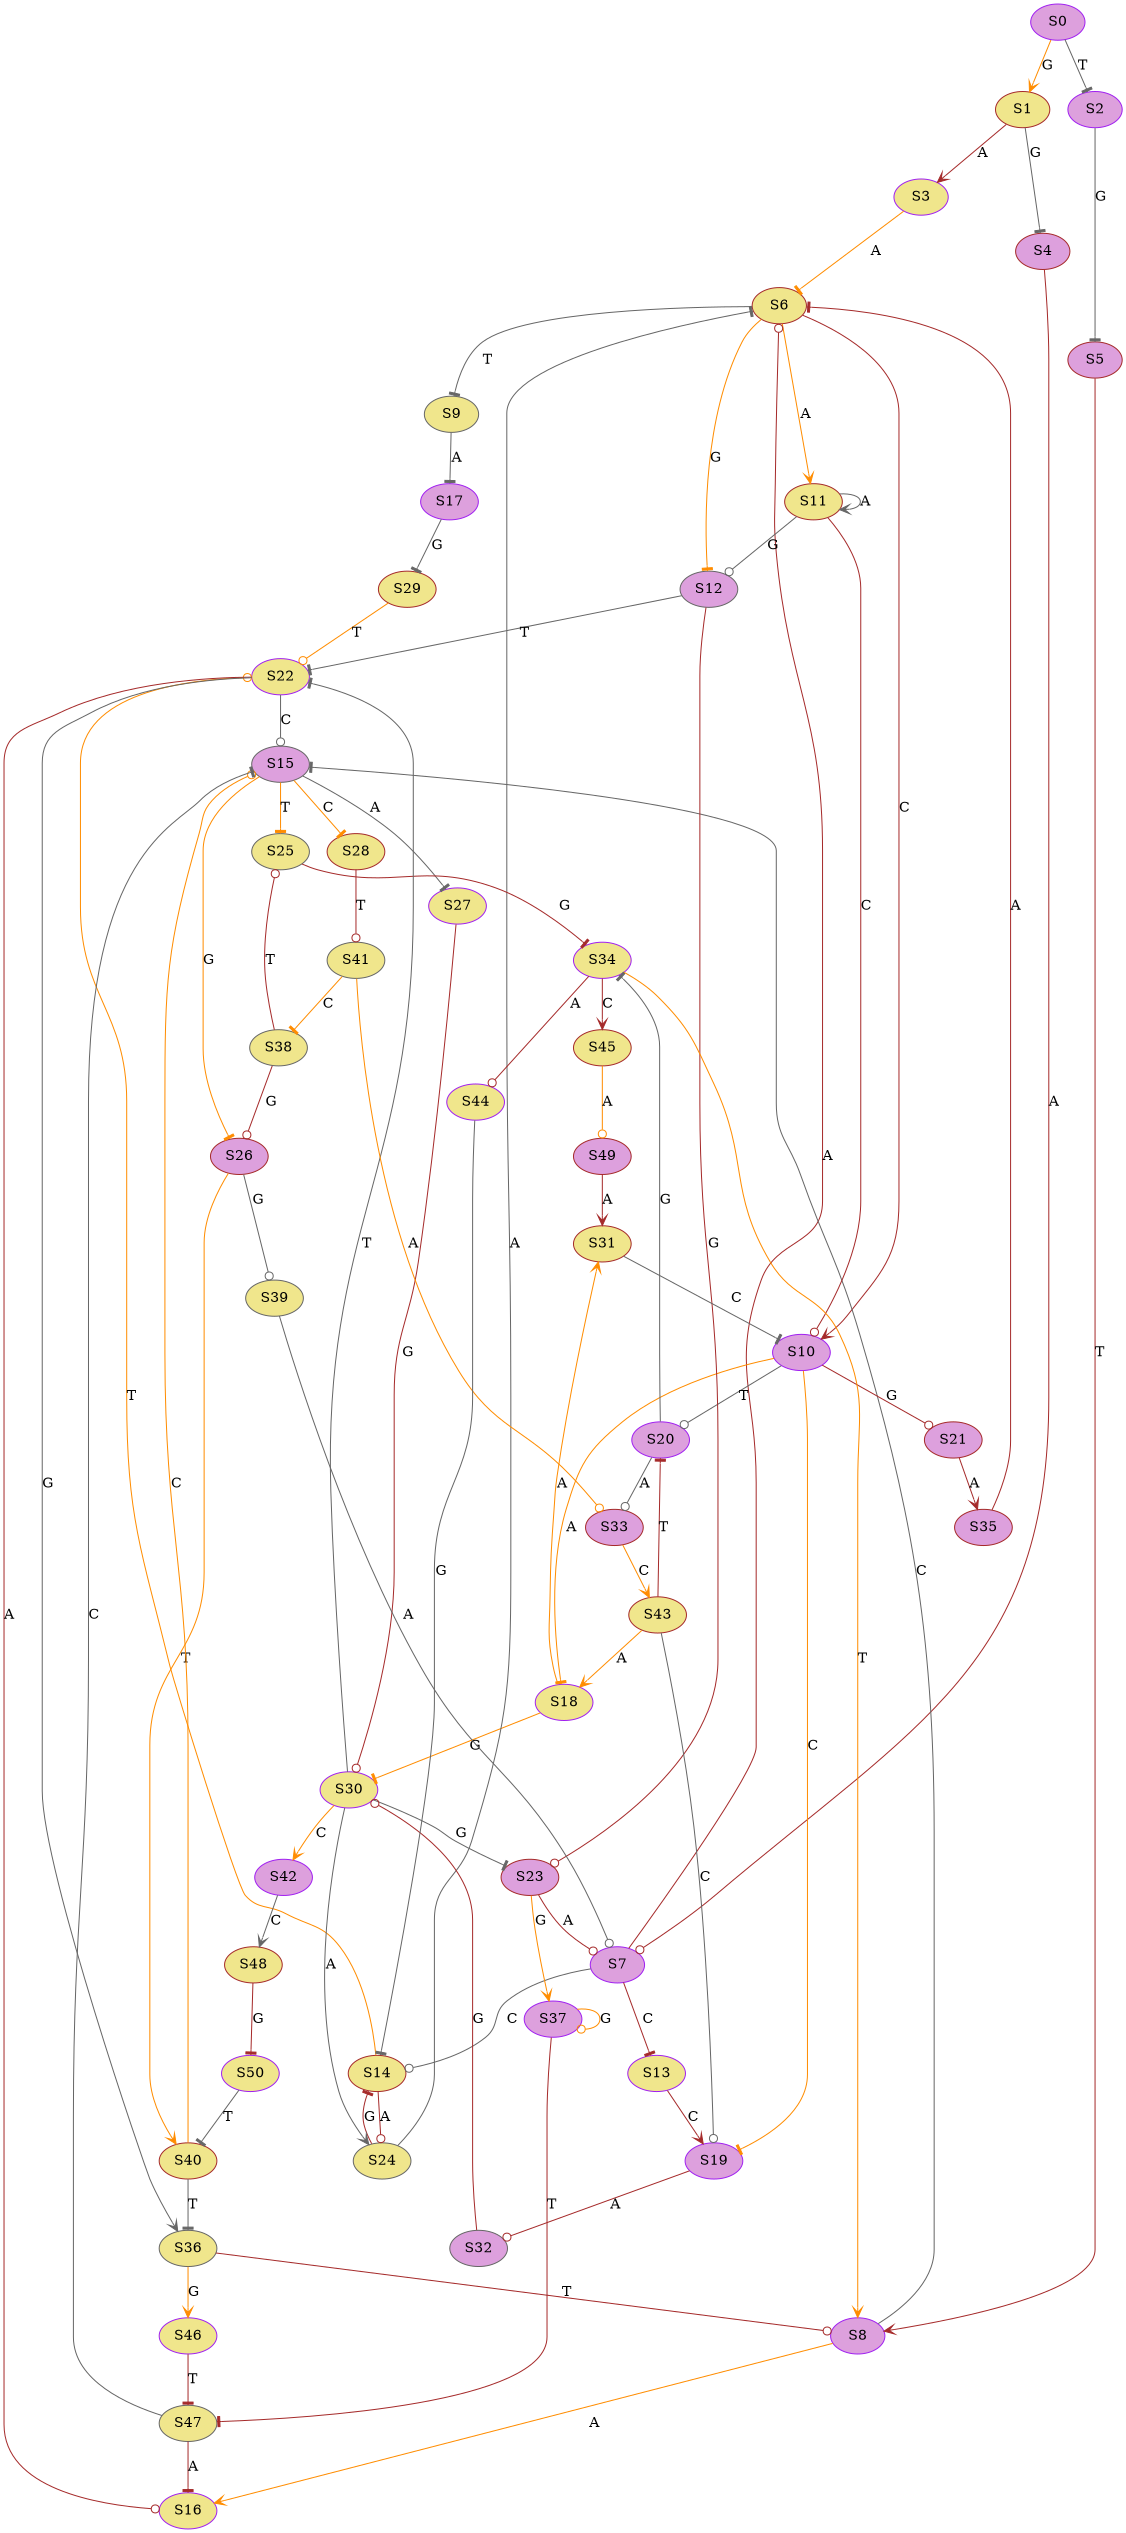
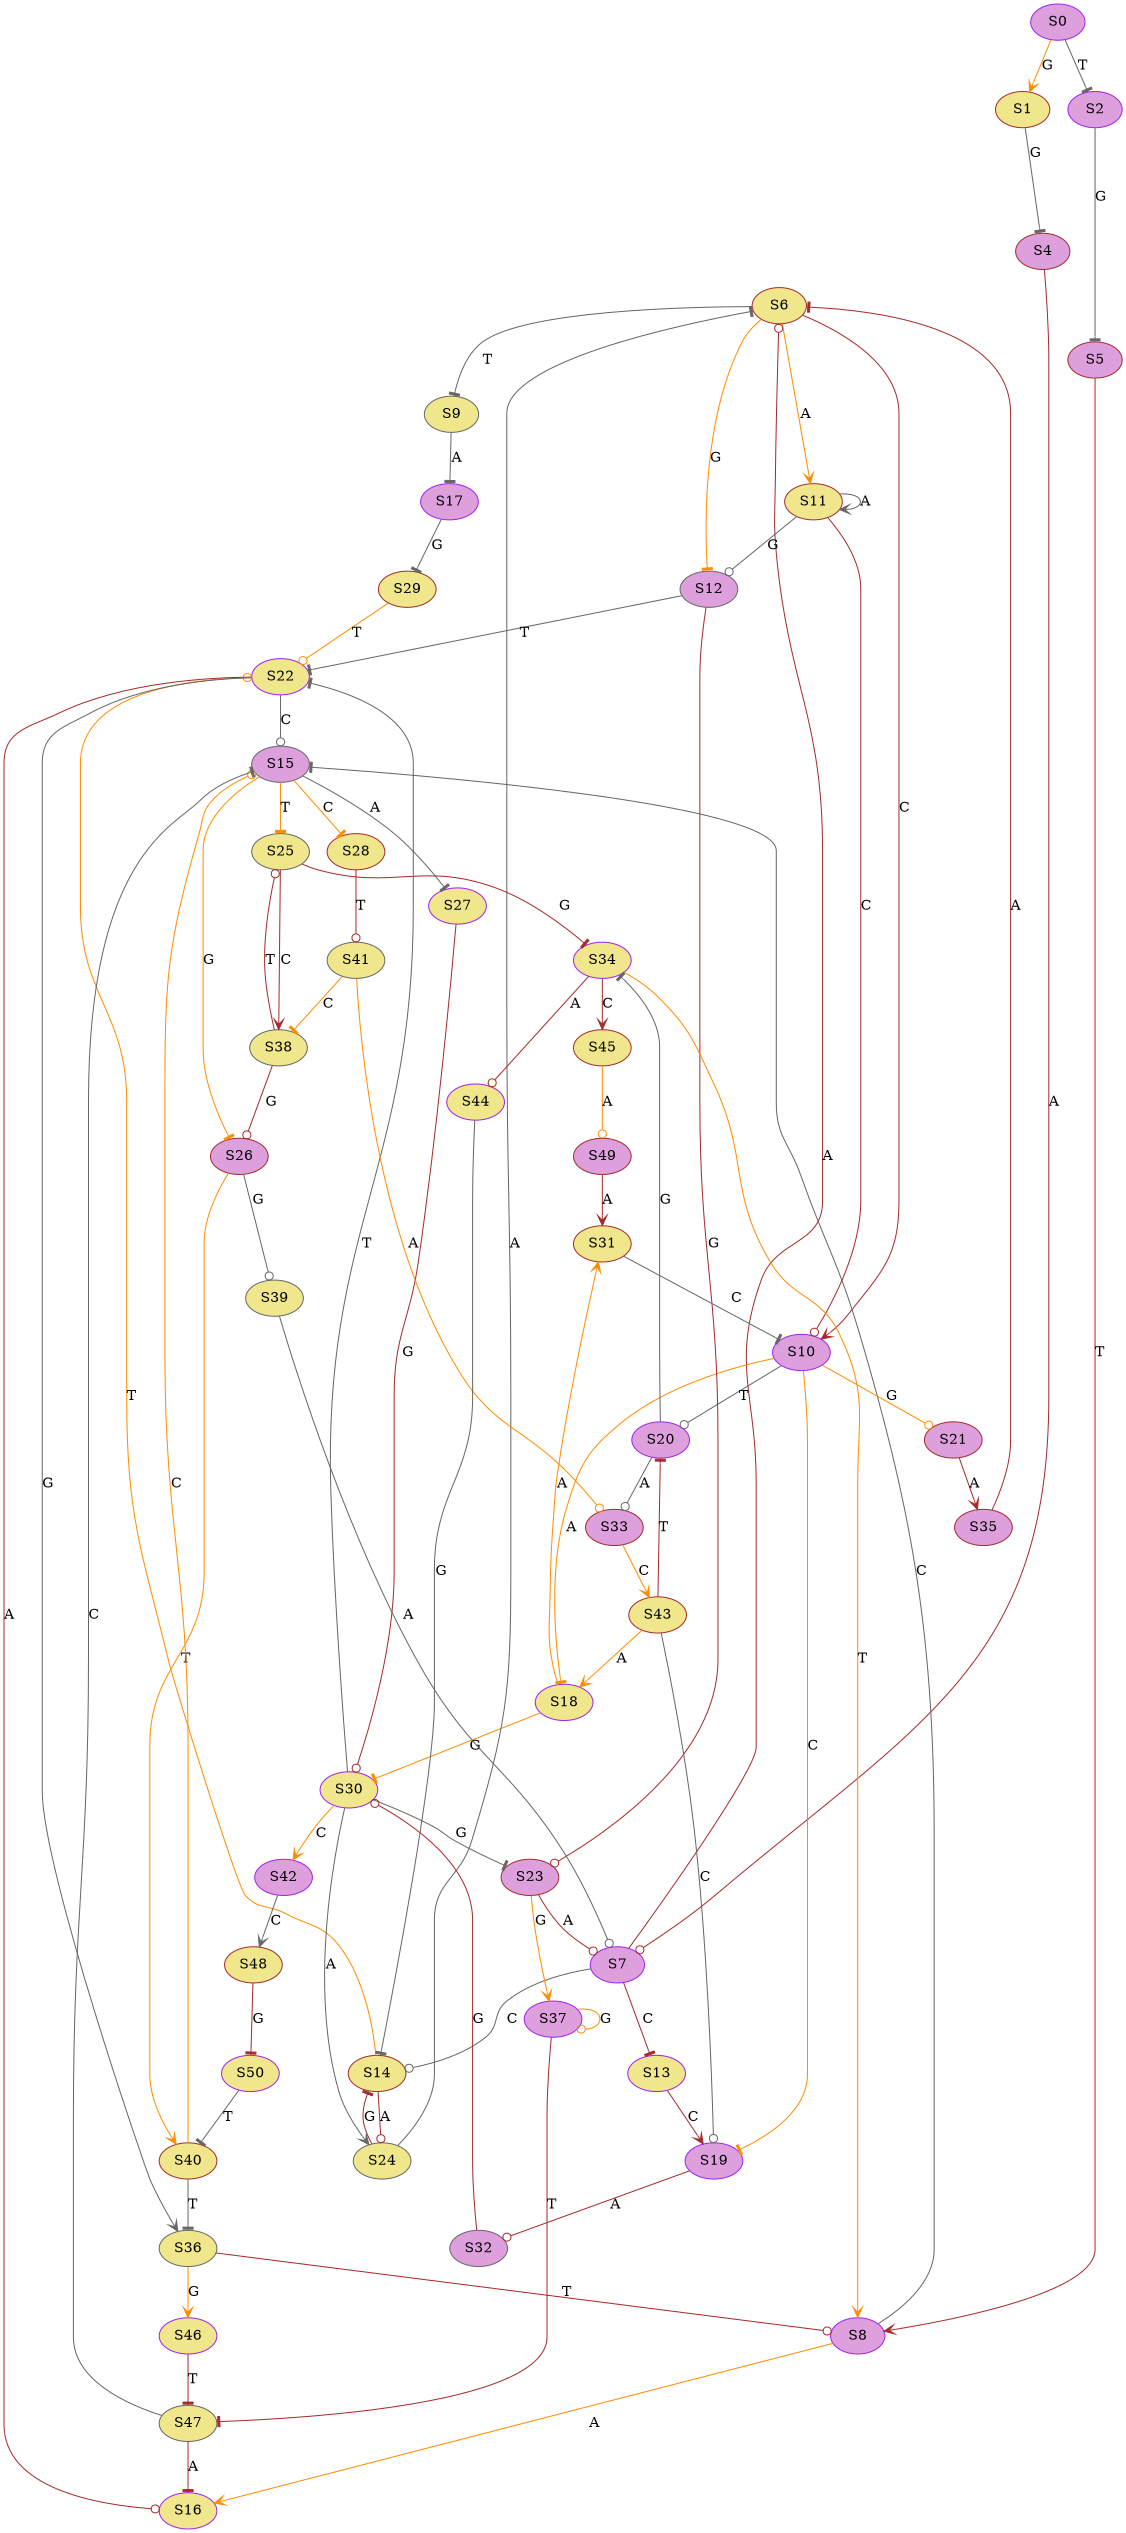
  strict digraph {
    node [color=purple fillcolor=khaki style=filled]
    edge [arrowhead=tee color=brown]
    S0 [fillcolor=plum]
    S1 [color=brown]
    S2 [fillcolor=plum]
-   S3
    S4 [color=brown fillcolor=plum]
    S5 [color=brown fillcolor=plum]
    S6 [color=brown]
    S7 [fillcolor=plum]
    S8 [fillcolor=plum]
    S9 [color=gray40]
    S10 [fillcolor=plum]
    S11 [color=brown]
    S12 [color=gray40 fillcolor=plum]
    S13
    S14 [color=brown]
    S15 [color=gray40 fillcolor=plum]
    S16
    S17 [fillcolor=plum]
    S18
    S19 [fillcolor=plum]
    S20 [fillcolor=plum]
    S21 [color=brown fillcolor=plum]
    S22
    S23 [color=brown fillcolor=plum]
    S24 [color=gray40]
    S25 [color=gray40]
    S26 [color=brown fillcolor=plum]
    S27
    S28 [color=brown]
    S29 [color=brown]
    S30
    S31 [color=brown]
    S32 [color=gray40 fillcolor=plum]
    S33 [color=brown fillcolor=plum]
    S34
    S35 [color=brown fillcolor=plum]
    S36 [color=gray40]
    S37 [fillcolor=plum]
    S38 [color=gray40]
    S39 [color=gray40]
    S40 [color=brown]
    S41 [color=gray40]
    S42 [fillcolor=plum]
    S43 [color=brown]
    S44
    S45 [color=brown]
    S46
    S47 [color=gray40]
    S48 [color=brown]
    S49 [color=brown fillcolor=plum]
    S50
    S0 -> S1 [arrowhead=vee color=darkorange label=G]
    S0 -> S2 [color=gray40 label=T]
-   S1 -> S3 [arrowhead=vee label=A]
    S1 -> S4 [color=gray40 label=G]
    S2 -> S5 [color=gray40 label=G]
-   S3 -> S6 [color=darkorange label=A]
    S4 -> S7 [arrowhead=odot label=A]
    S5 -> S8 [arrowhead=vee label=T]
    S6 -> S9 [color=gray40 label=T]
    S6 -> S10 [arrowhead=vee label=C]
    S6 -> S11 [arrowhead=vee color=darkorange label=A]
    S6 -> S12 [color=darkorange label=G]
    S7 -> S6 [arrowhead=odot label=A]
    S7 -> S13 [label=C]
    S7 -> S14 [arrowhead=odot color=gray40 label=C]
    S8 -> S15 [color=gray40 label=C]
    S8 -> S16 [arrowhead=vee color=darkorange label=A]
    S9 -> S17 [color=gray40 label=A]
    S10 -> S18 [color=darkorange label=A]
    S10 -> S19 [color=darkorange label=C]
    S10 -> S20 [arrowhead=odot color=gray40 label=T]
-   S10 -> S21 [arrowhead=odot label=G]
+   S10 -> S21 [arrowhead=odot color=darkorange label=G]
    S11 -> S10 [arrowhead=odot label=C]
    S11 -> S11 [arrowhead=vee color=gray40 label=A]
    S11 -> S12 [arrowhead=odot color=gray40 label=G]
    S12 -> S22 [color=gray40 label=T]
    S12 -> S23 [arrowhead=odot label=G]
    S13 -> S19 [arrowhead=vee label=C]
    S14 -> S22 [arrowhead=odot color=darkorange label=T]
    S14 -> S24 [arrowhead=odot label=A]
    S15 -> S25 [color=darkorange label=T]
    S15 -> S26 [color=darkorange label=G]
    S15 -> S27 [color=gray40 label=A]
    S15 -> S28 [color=darkorange label=C]
    S17 -> S29 [color=gray40 label=G]
    S18 -> S30 [color=darkorange label=G]
    S18 -> S31 [arrowhead=vee color=darkorange label=A]
    S19 -> S32 [arrowhead=odot label=A]
    S20 -> S33 [arrowhead=odot color=gray40 label=A]
    S20 -> S34 [color=gray40 label=G]
    S21 -> S35 [arrowhead=vee label=A]
    S22 -> S15 [arrowhead=odot color=gray40 label=C]
    S22 -> S16 [arrowhead=odot label=A]
    S22 -> S36 [arrowhead=vee color=gray40 label=G]
    S23 -> S7 [arrowhead=odot label=A]
    S23 -> S37 [arrowhead=vee color=darkorange label=G]
    S24 -> S6 [color=gray40 label=A]
    S24 -> S14 [label=G]
    S25 -> S34 [label=G]
+   S25 -> S38 [arrowhead=vee label=C]
    S26 -> S39 [arrowhead=odot color=gray40 label=G]
    S26 -> S40 [arrowhead=vee color=darkorange label=T]
    S27 -> S30 [arrowhead=odot label=G]
    S28 -> S41 [arrowhead=odot label=T]
    S29 -> S22 [arrowhead=odot color=darkorange label=T]
    S30 -> S22 [color=gray40 label=T]
    S30 -> S23 [color=gray40 label=G]
    S30 -> S24 [arrowhead=vee color=gray40 label=A]
    S30 -> S42 [arrowhead=vee color=darkorange label=C]
    S31 -> S10 [color=gray40 label=C]
    S32 -> S30 [arrowhead=odot label=G]
    S33 -> S43 [arrowhead=vee color=darkorange label=C]
    S34 -> S8 [arrowhead=vee color=darkorange label=T]
    S34 -> S44 [arrowhead=odot label=A]
    S34 -> S45 [arrowhead=vee label=C]
    S35 -> S6 [label=A]
    S36 -> S8 [arrowhead=odot label=T]
    S36 -> S46 [arrowhead=vee color=darkorange label=G]
    S37 -> S37 [arrowhead=odot color=darkorange label=G]
    S37 -> S47 [label=T]
    S38 -> S25 [arrowhead=odot label=T]
    S38 -> S26 [arrowhead=odot label=G]
    S39 -> S7 [arrowhead=odot color=gray40 label=A]
    S40 -> S15 [arrowhead=odot color=darkorange label=C]
    S40 -> S36 [color=gray40 label=T]
    S41 -> S33 [arrowhead=odot color=darkorange label=A]
    S41 -> S38 [color=darkorange label=C]
    S42 -> S48 [arrowhead=vee color=gray40 label=C]
    S43 -> S18 [arrowhead=vee color=darkorange label=A]
    S43 -> S19 [arrowhead=odot color=gray40 label=C]
    S43 -> S20 [label=T]
    S44 -> S14 [color=gray40 label=G]
    S45 -> S49 [arrowhead=odot color=darkorange label=A]
    S46 -> S47 [label=T]
    S47 -> S15 [color=gray40 label=C]
    S47 -> S16 [label=A]
    S48 -> S50 [label=G]
    S49 -> S31 [arrowhead=vee label=A]
    S50 -> S40 [color=gray40 label=T]
  }
